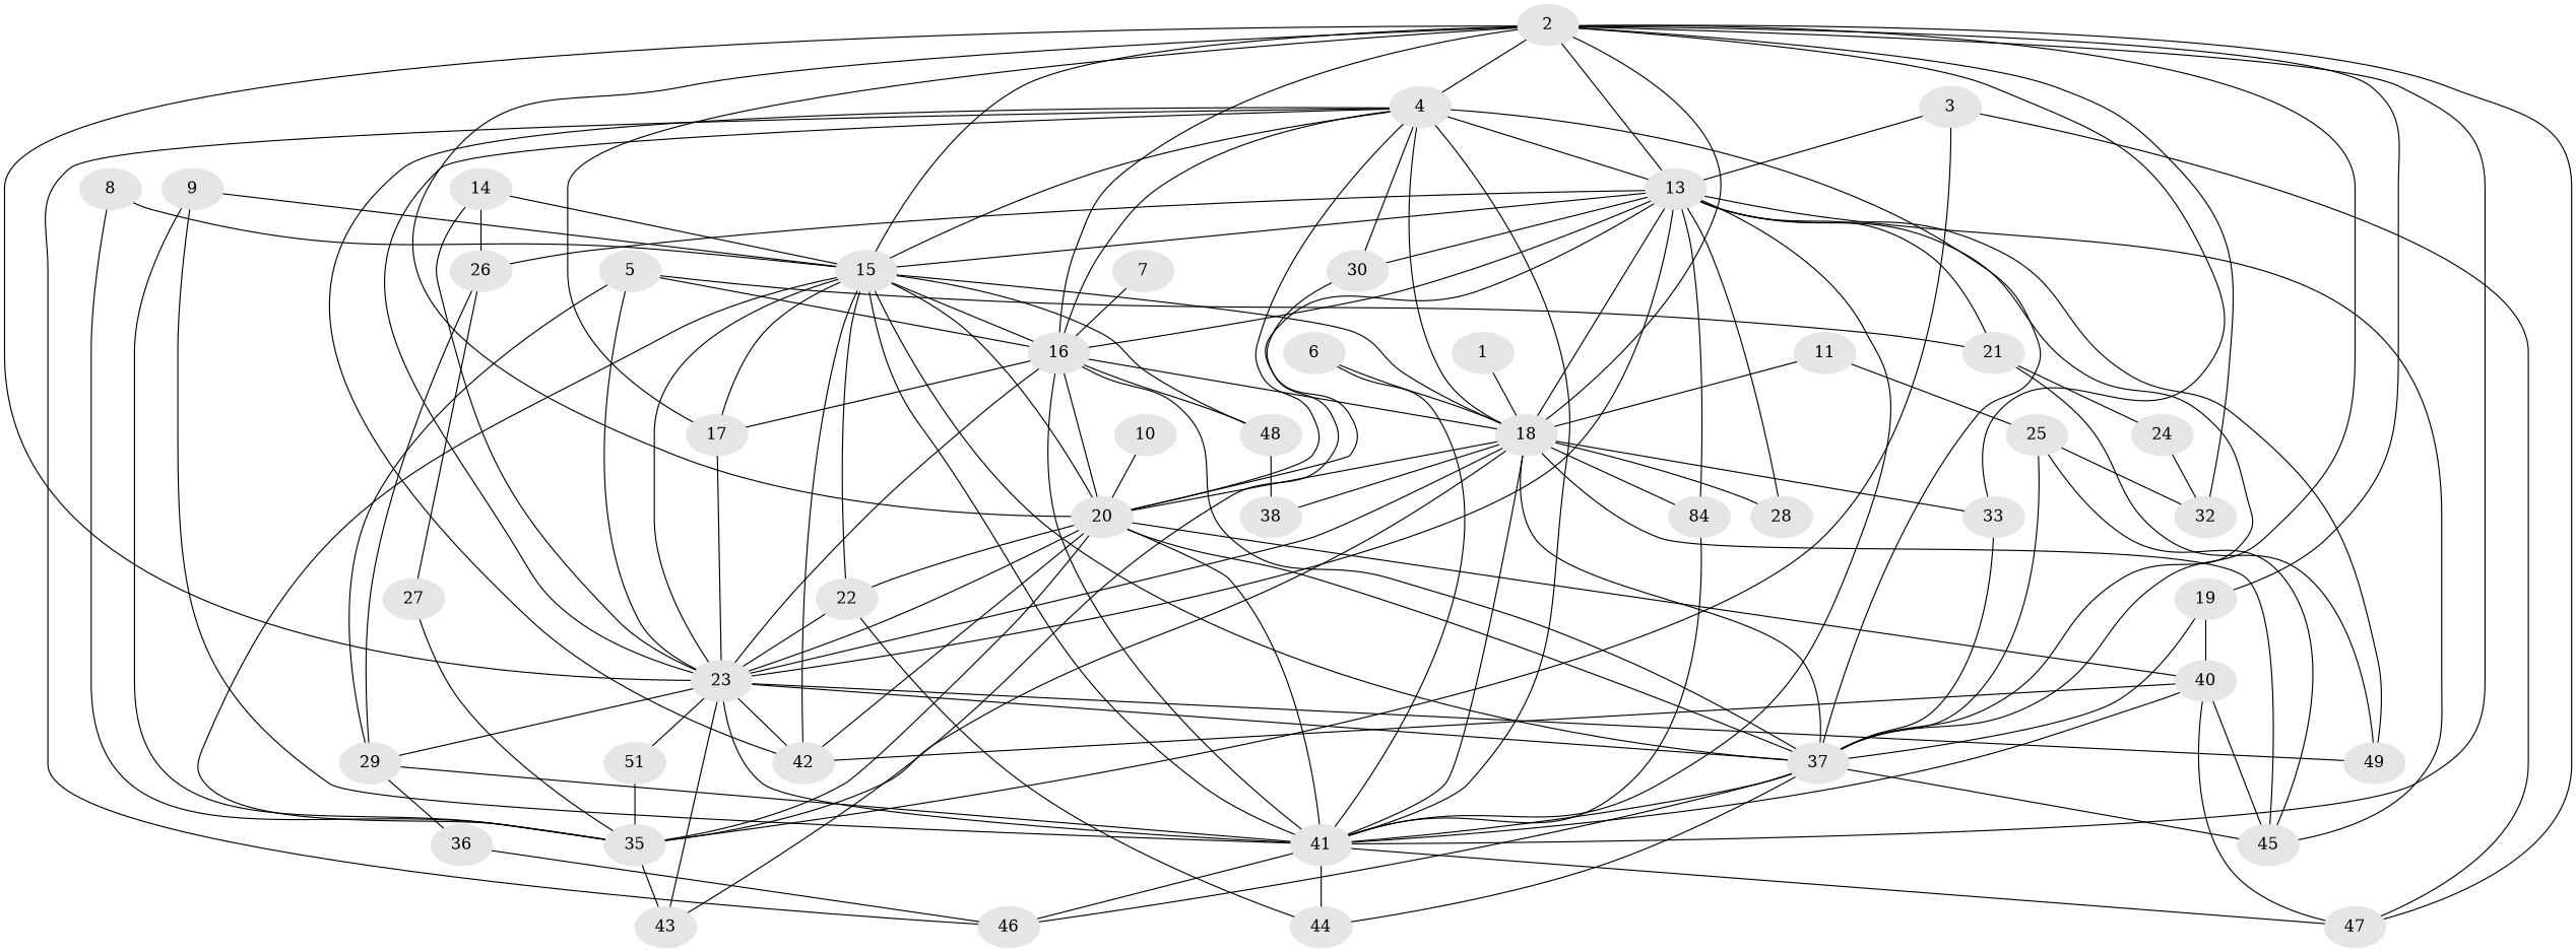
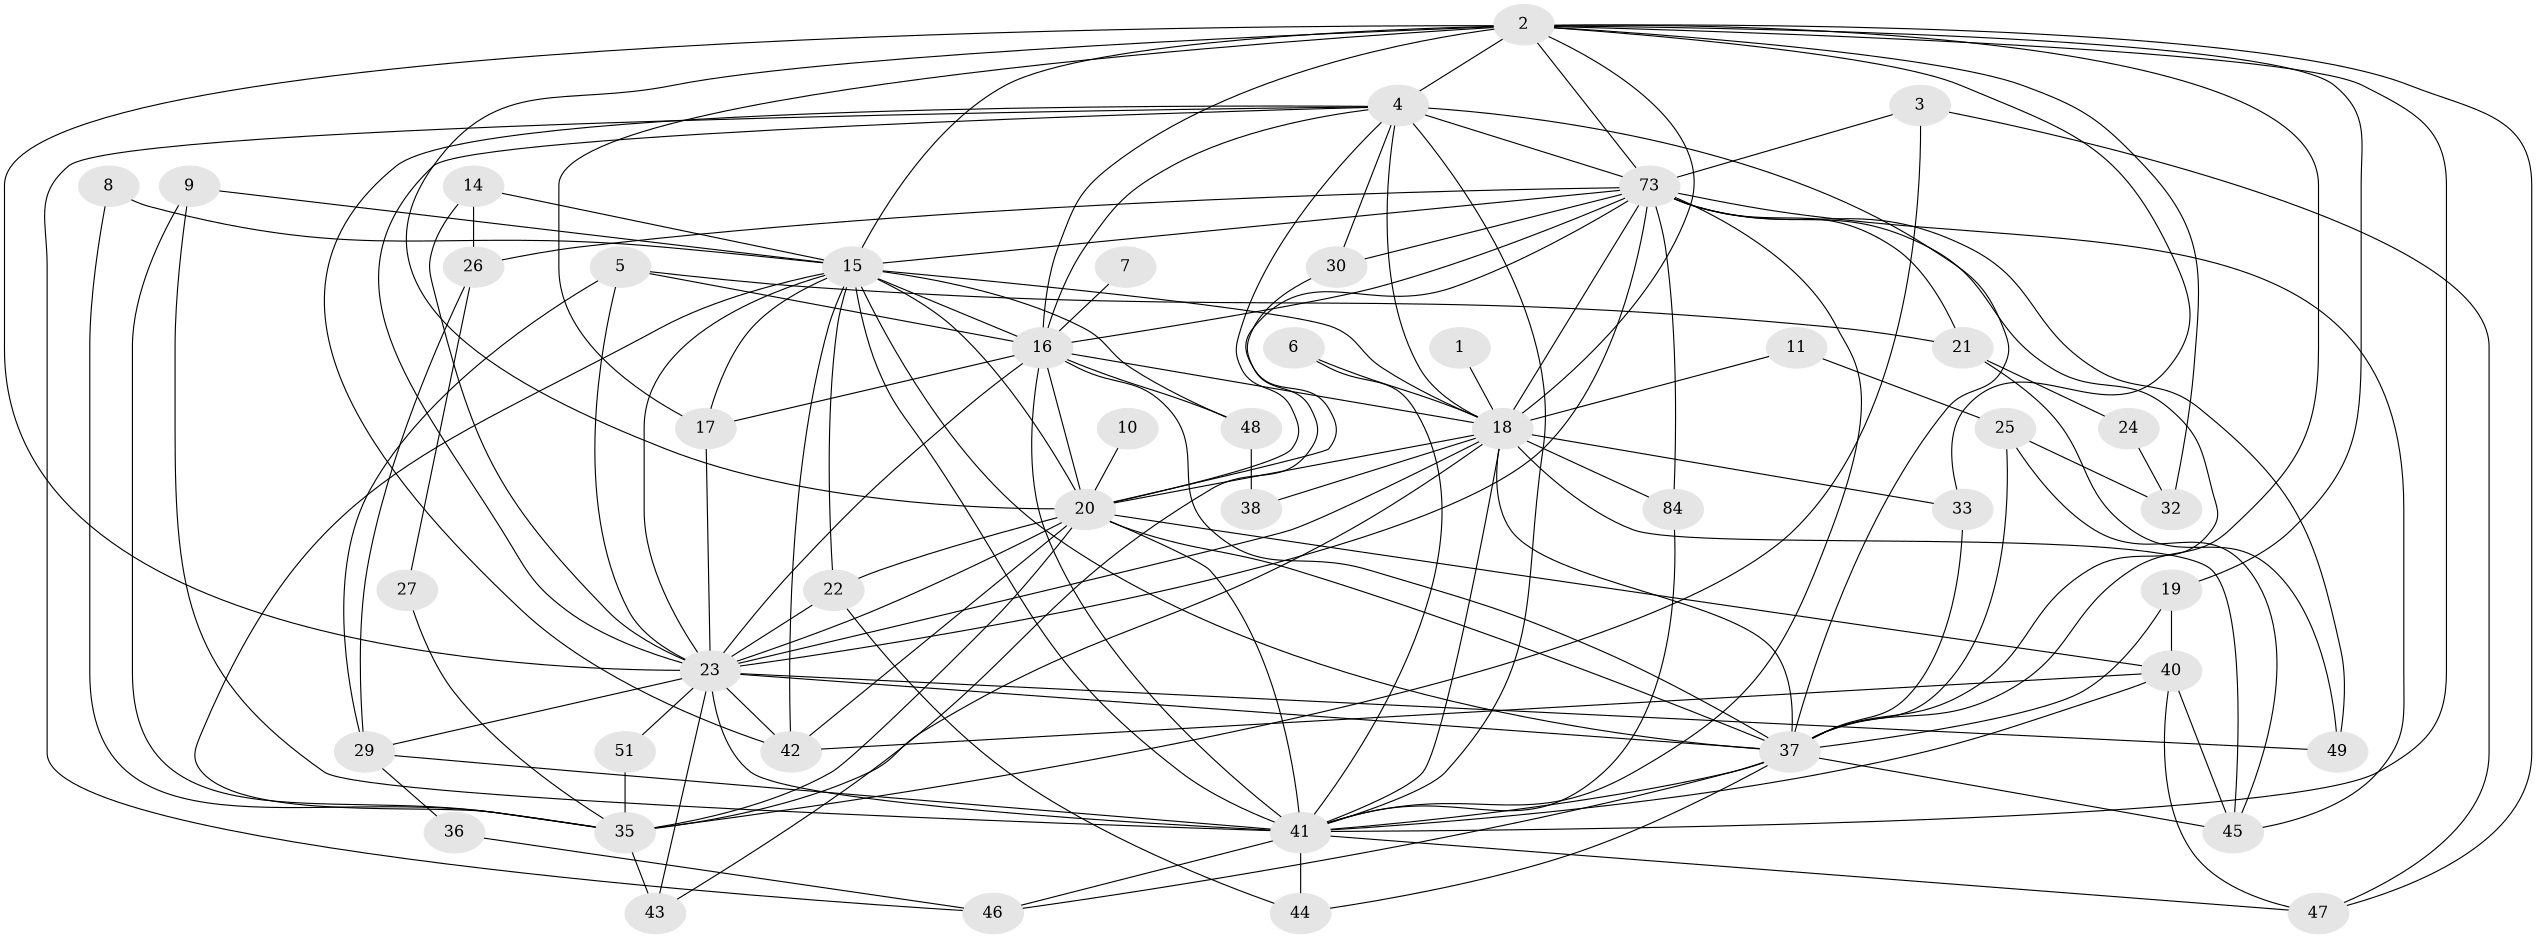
  graph {
    node [color=gray90 style=filled]
    edge [weight=1.0]
    1
    18
    20
    23
    33
    37
    41
    35
-   28
    n10 [label=84]
    45
    38
    2
    4
-   13
+   13 [label=73]
    15
    16
    17
    19
    47
    32
    30
    42
    46
    21
    26
    n27 [label=49]
    22
    48
    40
    29
    43
    n33 [label=51]
    24
    44
    3
    5
    36
    6
    7
    8
    9
    10
    11
    25
    27
    14
    1 -- 18
    18 -- 20
    18 -- 23 [weight=2.0]
    18 -- 33
    18 -- 37
    18 -- 41
    18 -- 35
-   18 -- 28
    18 -- n10
    18 -- 45
    18 -- 38
    20 -- 23 [weight=3.0]
    20 -- 37 [weight=2.0]
    20 -- 41
    20 -- 35
    20 -- 42
    20 -- 22
    20 -- 40
    23 -- 37
    23 -- 41 [weight=2.0]
    23 -- 42
    23 -- n27
    23 -- 29
    23 -- 43
    23 -- n33 [weight=2.0]
    33 -- 37
    37 -- 41
    37 -- 45
    37 -- 46
    37 -- 44
    41 -- 47
    41 -- 46
    41 -- 44
    35 -- 43 [weight=2.0]
    n10 -- 41
    2 -- 18
    2 -- 20
    2 -- 23 [weight=2.0]
    2 -- 33
    2 -- 37
    2 -- 41
    2 -- 4
    2 -- 13
    2 -- 15
    2 -- 16 [weight=2.0]
    2 -- 17
    2 -- 19
    2 -- 47
    2 -- 32
    4 -- 18 [weight=4.0]
    4 -- 20
    4 -- 23
    4 -- 37
    4 -- 41
    4 -- 13
-   4 -- 15
    4 -- 16
    4 -- 30
    4 -- 42
    4 -- 46
    13 -- 18
    13 -- 20
    13 -- 23
    13 -- 37
    13 -- 41 [weight=2.0]
-   13 -- 28
    13 -- n10
    13 -- 45
    13 -- 15
    13 -- 16
    13 -- 30
    13 -- 21 [weight=2.0]
    13 -- 26
    13 -- n27
    15 -- 18
    15 -- 20 [weight=2.0]
    15 -- 23 [weight=2.0]
    15 -- 37 [weight=2.0]
    15 -- 41 [weight=3.0]
    15 -- 35
    15 -- 16
    15 -- 17
    15 -- 42
    15 -- 22
    15 -- 48
    16 -- 18
    16 -- 20
    16 -- 23 [weight=2.0]
    16 -- 37
    16 -- 41
    16 -- 17
    16 -- 48
    17 -- 23
    19 -- 37
    19 -- 40
    30 -- 43
    21 -- n27
    21 -- 24
    26 -- 29
    26 -- 27
    22 -- 23
    22 -- 44
    48 -- 38
    40 -- 41
    40 -- 45
    40 -- 47
    40 -- 42
    29 -- 41
    29 -- 36
    n33 -- 35
    24 -- 32
    3 -- 35
    3 -- 13
    3 -- 47
    5 -- 23 [weight=2.0]
    5 -- 16
    5 -- 21
    5 -- 29
    36 -- 46
    6 -- 18
    6 -- 41
    7 -- 16
    8 -- 35
    8 -- 15
    9 -- 41
    9 -- 35
    9 -- 15 [weight=2.0]
    10 -- 20
    11 -- 18
    11 -- 25
    25 -- 37 [weight=2.0]
    25 -- 45
    25 -- 32
    27 -- 35
    14 -- 23
    14 -- 15
    14 -- 26
  }
